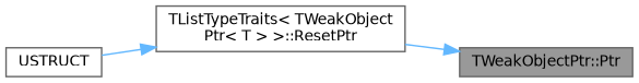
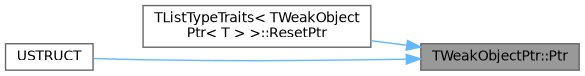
  digraph {
    rankdir=RL
    node [color=grey40 fillcolor=white fontname=Helvetica fontsize=10 shape=box style=filled]
    edge [color=steelblue1 dir=back fontname=Helvetica fontsize=10 labelfontname=Helvetica labelfontsize=10 style=solid]
    n1 [color=gray40 fillcolor=grey60 fontcolor=black height=0.2 label="TWeakObjectPtr::Ptr" width=0.4]
    n2 [height=0.2 label="TListTypeTraits\< TWeakObject\lPtr\< T \> \>::ResetPtr" width=0.4]
    n3 [height=0.2 label=USTRUCT width=0.4]
    n1 -> n2
-   n2 -> n3
+   n1 -> n3
  }
